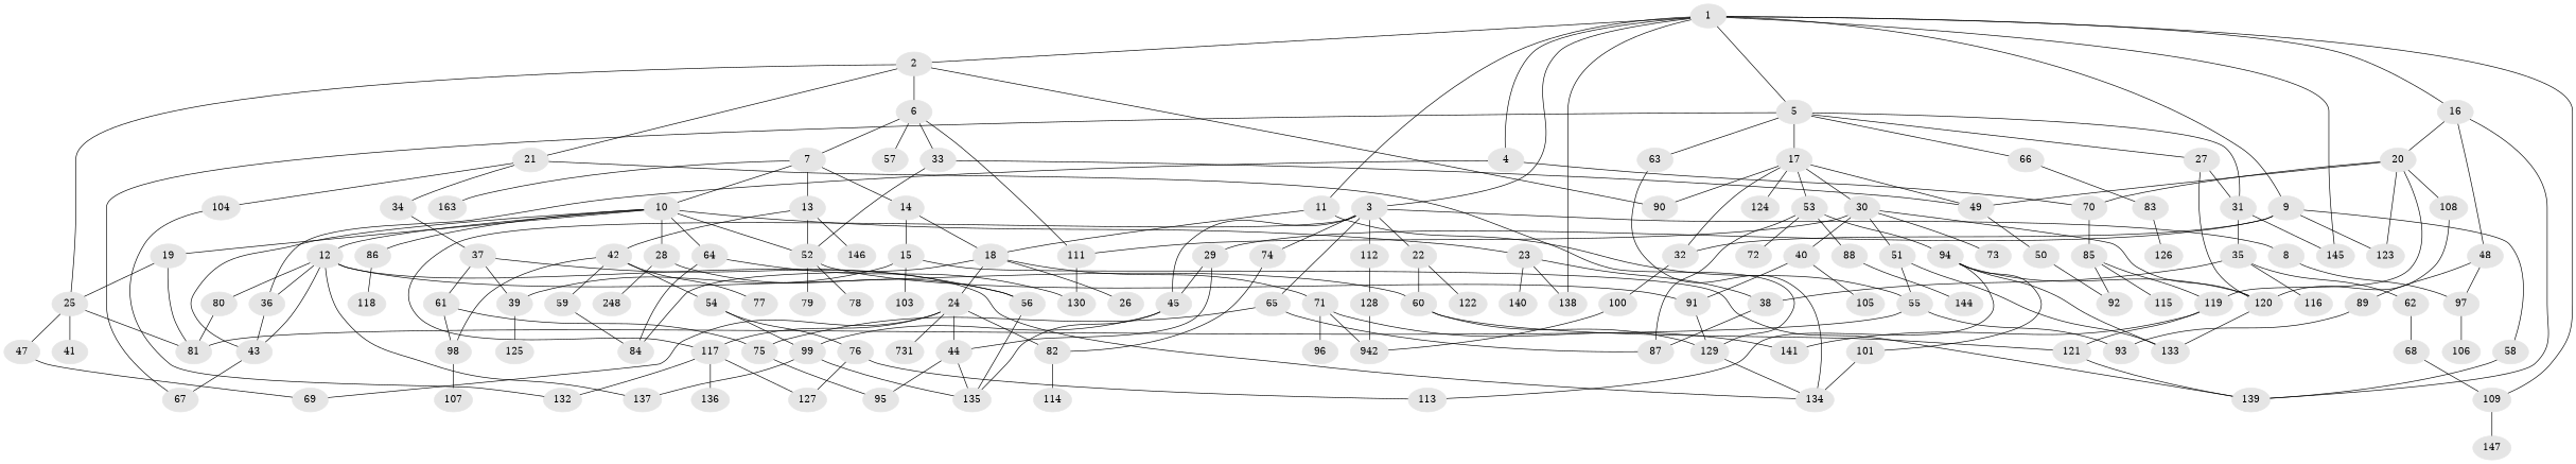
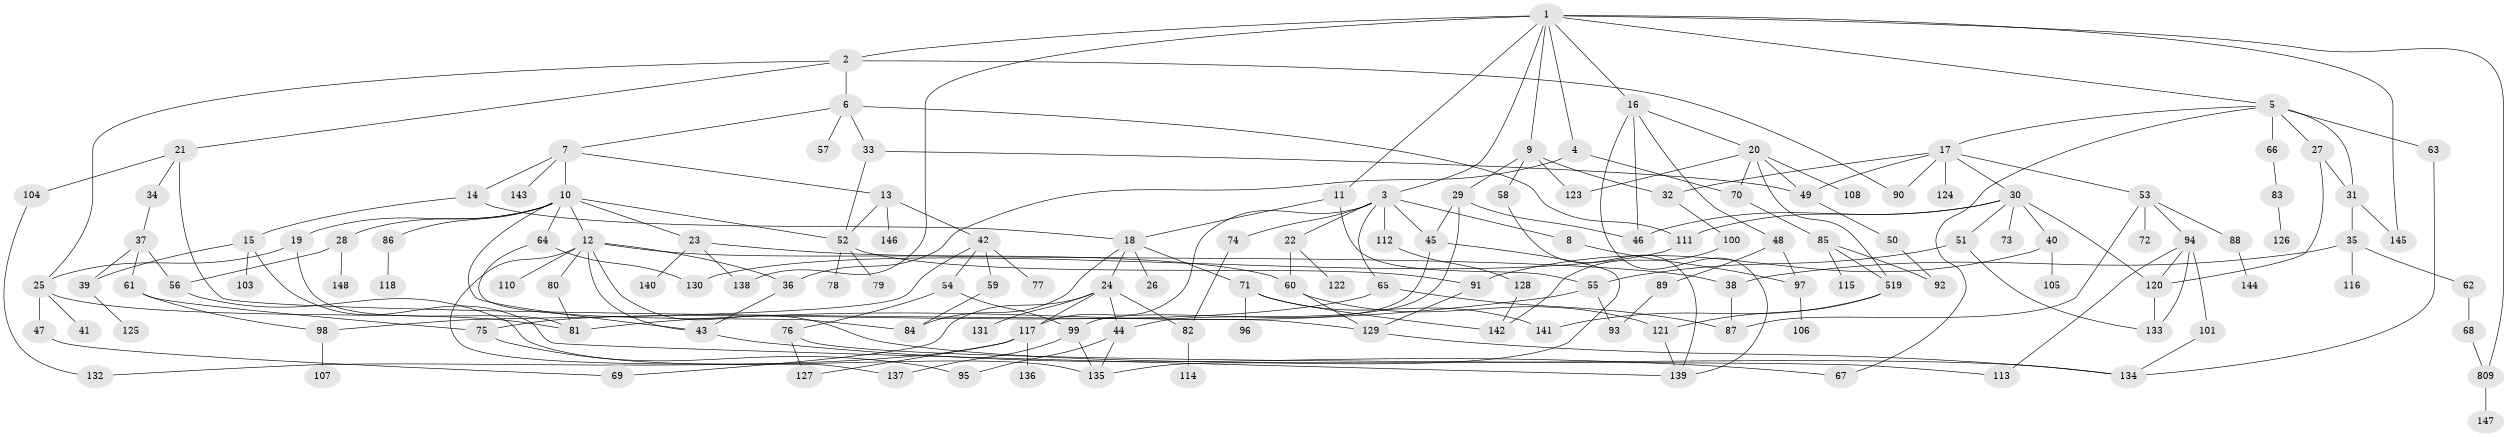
  graph {
    fontname="DejaVu Serif"
    node [color=gray90 fontname="DejaVu Serif" style=filled]
    edge [fontname="DejaVu Serif"]
    1
    2
    3
    4
    5
    9
    11
    16
-   109
+   109 [label=809]
    138
    145
    6
    21
    25
    90
    8
    22
    45
    65
    74
    112
    117
    36
    70
    17
    27
    31
    63
    66
    67
    29
    32
    58
    123
    18
    55
    139
    20
+   46
    48
    147
    7
    33
    57
    111
    34
    104
    129
    81
    41
    47
    97
    60
    122
    135
    99
    87
    75
    82
    128
    127
    132
    136
    43
    85
    30
    49
    53
    124
    120
    35
    134
    83
    10
    13
    14
-   143 [label=163]
+   143
    52
    130
    12
    19
    23
    28
    64
    86
    42
    146
    15
    106
    44
    100
    80
+   110
    137
    38
    140
    56
-   148 [label=248]
+   148
    91
    78
    79
    84
    118
    24
    26
    71
    93
    121
    54
    59
    77
    98
    39
    103
    125
    108
-   119
+   119 [label=519]
    89
    40
    51
    73
    50
    72
    88
    94
    69
-   131 [label=731]
+   131
    96
    141
-   142 [label=942]
+   142
    37
    95
    114
    133
    105
    62
    116
    61
    68
    76
    107
    92
    144
    113
    101
    126
    115
    1 -- 2
    1 -- 3
    1 -- 4
    1 -- 5
    1 -- 9
    1 -- 11
    1 -- 16
    1 -- 109
    1 -- 138
    1 -- 145
    2 -- 6
    2 -- 21
    2 -- 25
    2 -- 90
    3 -- 8
    3 -- 22
    3 -- 45
    3 -- 65
    3 -- 74
    3 -- 112
    3 -- 117
    4 -- 36
    4 -- 70
    5 -- 17
    5 -- 27
    5 -- 31
    5 -- 63
    5 -- 66
    5 -- 67
    9 -- 29
    9 -- 32
    9 -- 58
    9 -- 123
    11 -- 18
    11 -- 55
    16 -- 139
    16 -- 20
+   16 -- 46
    16 -- 48
    109 -- 147
    6 -- 7
    6 -- 33
    6 -- 57
    6 -- 111
    21 -- 34
    21 -- 104
    21 -- 129
    25 -- 81
    25 -- 41
    25 -- 47
    8 -- 97
    22 -- 60
    22 -- 122
    45 -- 135
    45 -- 99
    65 -- 87
    65 -- 75
    74 -- 82
    112 -- 128
    117 -- 127
    117 -- 132
    117 -- 136
    36 -- 43
    70 -- 85
    17 -- 90
    17 -- 32
    17 -- 30
    17 -- 49
    17 -- 53
    17 -- 124
    27 -- 31
    27 -- 120
    31 -- 145
    31 -- 35
    63 -- 134
    66 -- 83
    29 -- 45
+   29 -- 46
    29 -- 44
    32 -- 100
    58 -- 139
    18 -- 84
    18 -- 24
    18 -- 26
    18 -- 71
    55 -- 81
    55 -- 93
    20 -- 70
    20 -- 123
    20 -- 49
    20 -- 108
    20 -- 119
    48 -- 97
    48 -- 89
    7 -- 10
    7 -- 13
    7 -- 14
    7 -- 143
    33 -- 49
    33 -- 52
    111 -- 130
    34 -- 37
    104 -- 132
    129 -- 134
    47 -- 69
    97 -- 106
    60 -- 129
    60 -- 121
    99 -- 135
    99 -- 137
    75 -- 95
    82 -- 114
    128 -- 142
    43 -- 67
    85 -- 119
    85 -- 92
    85 -- 115
+   30 -- 46
    30 -- 111
    30 -- 120
    30 -- 40
    30 -- 51
    30 -- 73
    49 -- 50
    53 -- 87
    53 -- 72
    53 -- 88
    53 -- 94
    120 -- 133
    35 -- 38
    35 -- 62
    35 -- 116
    83 -- 126
    10 -- 43
    10 -- 52
    10 -- 12
    10 -- 19
    10 -- 23
    10 -- 28
    10 -- 64
    10 -- 86
    13 -- 52
    13 -- 42
    13 -- 146
    14 -- 18
    14 -- 15
    52 -- 91
    52 -- 78
    52 -- 79
    12 -- 36
    12 -- 60
    12 -- 43
    12 -- 134
    12 -- 80
+   12 -- 110
    12 -- 137
    19 -- 25
    19 -- 81
    23 -- 138
    23 -- 38
    23 -- 140
    28 -- 56
    28 -- 148
    64 -- 130
    64 -- 84
    86 -- 118
    42 -- 54
    42 -- 59
    42 -- 77
    42 -- 98
    15 -- 139
    15 -- 39
    15 -- 103
    44 -- 135
    44 -- 95
    100 -- 142
    80 -- 81
    38 -- 87
    56 -- 135
    91 -- 129
    24 -- 117
    24 -- 82
    24 -- 44
    24 -- 69
    24 -- 131
    71 -- 96
    71 -- 141
    71 -- 142
    121 -- 139
    54 -- 99
    54 -- 76
    59 -- 84
    98 -- 107
    39 -- 125
-   108 -- 120
    119 -- 121
    119 -- 141
    89 -- 93
    40 -- 91
    40 -- 105
    51 -- 55
    51 -- 133
    50 -- 92
    88 -- 144
    94 -- 120
    94 -- 133
    94 -- 113
    94 -- 101
    37 -- 56
    37 -- 39
    37 -- 61
    62 -- 68
    61 -- 75
    61 -- 98
    68 -- 109
    76 -- 127
    76 -- 113
    101 -- 134
  }
